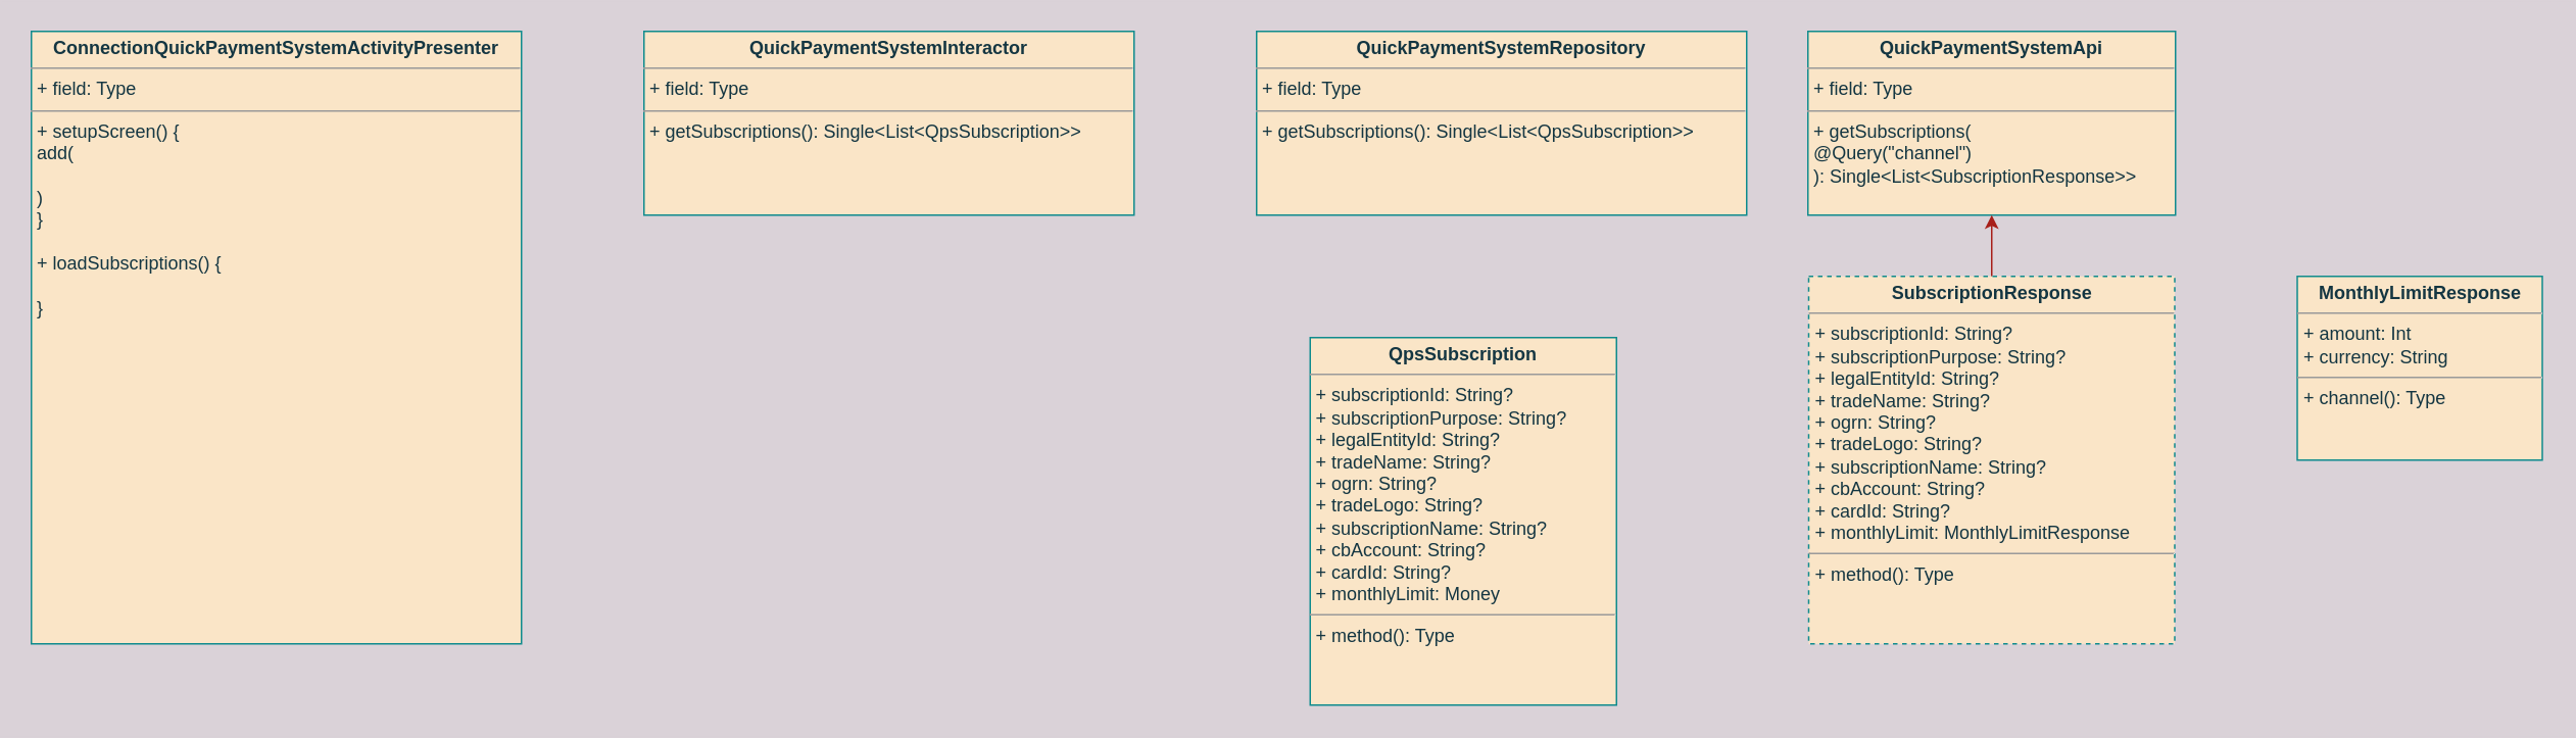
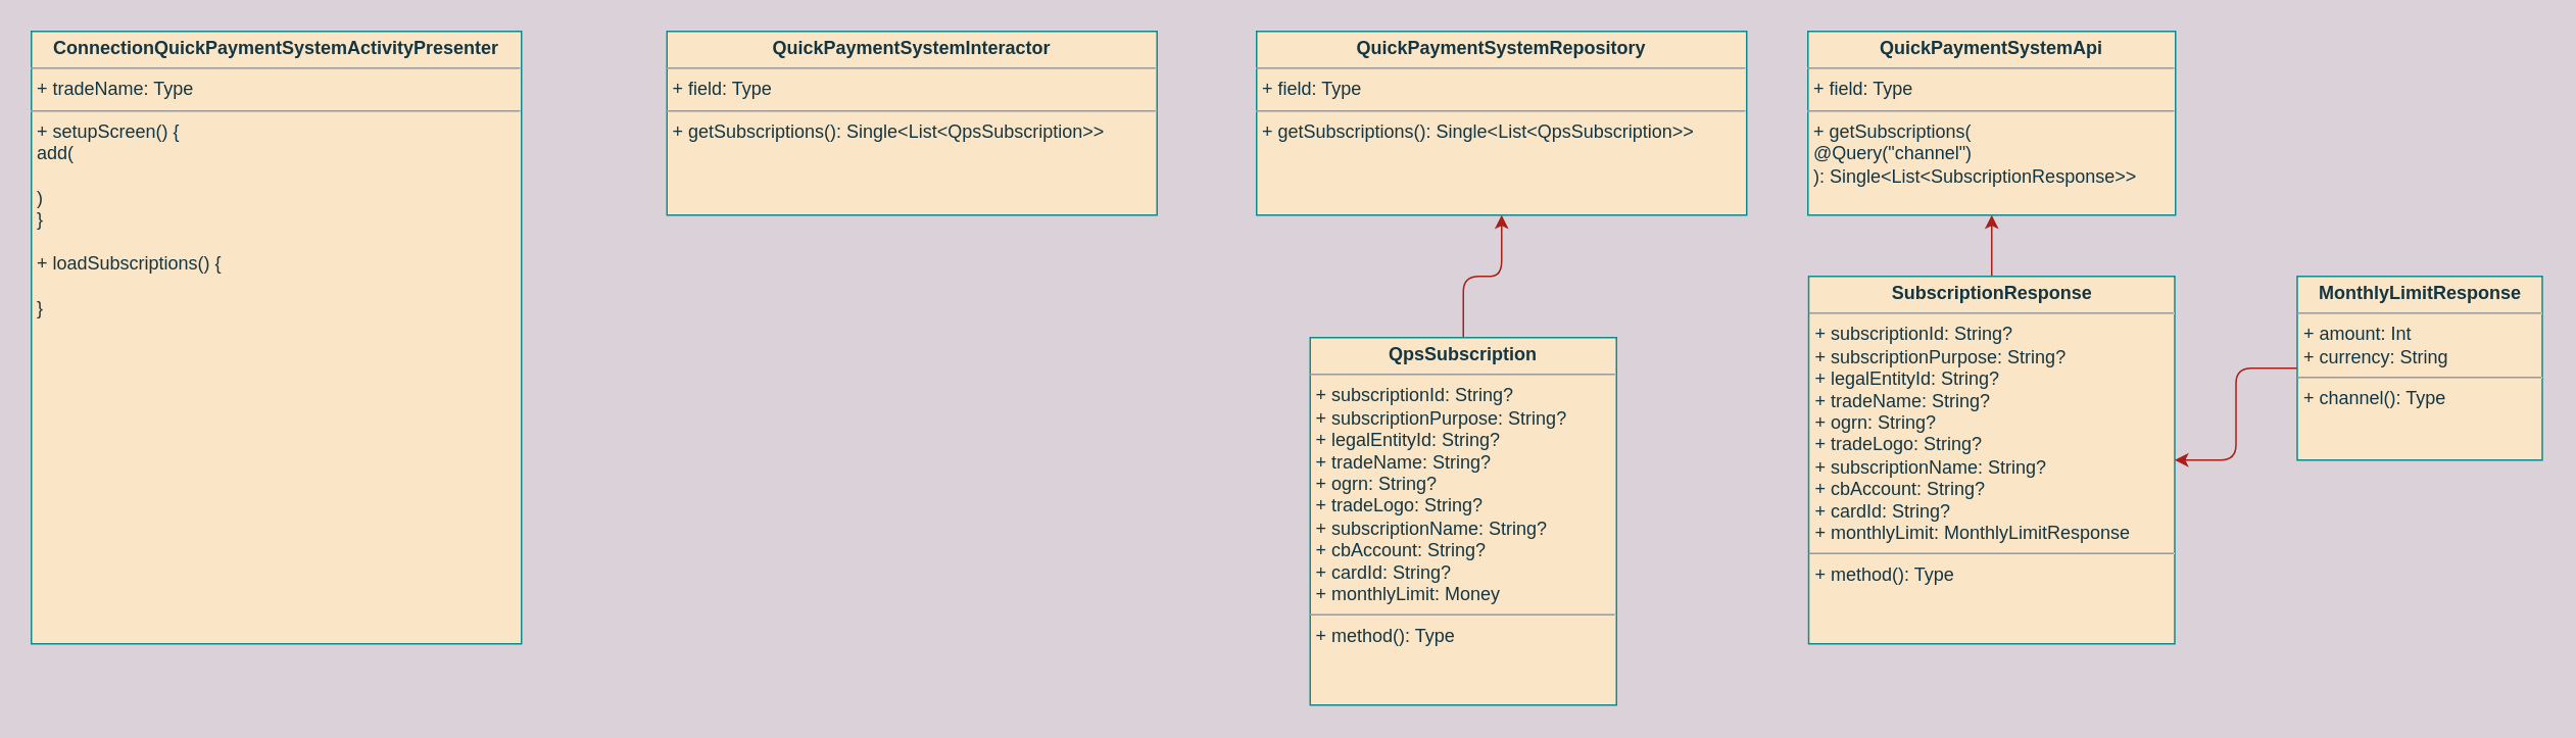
  <mxCell id="0" />
  <mxCell id="1" parent="0" />
- <mxCell id="2" value="&lt;p style=&quot;margin:0px;margin-top:4px;text-align:center;&quot;&gt;&lt;b&gt;ConnectionQuickPaymentSystemActivityPresenter&lt;/b&gt;&lt;/p&gt;&lt;hr size=&quot;1&quot;&gt;&lt;p style=&quot;margin:0px;margin-left:4px;&quot;&gt;+ field: Type&lt;/p&gt;&lt;hr size=&quot;1&quot;&gt;&lt;p style=&quot;margin:0px;margin-left:4px;&quot;&gt;+ setupScreen() {&lt;/p&gt;&lt;p style=&quot;margin:0px;margin-left:4px;&quot;&gt;add(&lt;/p&gt;&lt;p style=&quot;margin:0px;margin-left:4px;&quot;&gt;&lt;br&gt;&lt;/p&gt;&lt;p style=&quot;margin:0px;margin-left:4px;&quot;&gt;)&lt;br&gt;&lt;/p&gt;&lt;p style=&quot;margin:0px;margin-left:4px;&quot;&gt;}&lt;/p&gt;&lt;p style=&quot;margin:0px;margin-left:4px;&quot;&gt;&lt;br&gt;&lt;/p&gt;&lt;p style=&quot;margin:0px;margin-left:4px;&quot;&gt;+ loadSubscriptions() {&lt;/p&gt;&lt;p style=&quot;margin:0px;margin-left:4px;&quot;&gt;&lt;br&gt;&lt;/p&gt;&lt;p style=&quot;margin:0px;margin-left:4px;&quot;&gt;}&lt;br&gt;&lt;/p&gt;" style="verticalAlign=top;align=left;overflow=fill;fontSize=12;fontFamily=Helvetica;html=1;rounded=0;sketch=0;fontColor=#143642;strokeColor=#0F8B8D;fillColor=#FAE5C7;" vertex="1" parent="1"><mxGeometry x="20" y="20" width="320" height="400" as="geometry" /></mxCell>
- <mxCell id="3" value="&lt;p style=&quot;margin:0px;margin-top:4px;text-align:center;&quot;&gt;&lt;b&gt;QuickPaymentSystemInteractor&lt;/b&gt;&lt;/p&gt;&lt;hr size=&quot;1&quot;&gt;&lt;p style=&quot;margin:0px;margin-left:4px;&quot;&gt;+ field: Type&lt;/p&gt;&lt;hr size=&quot;1&quot;&gt;&lt;p style=&quot;margin:0px;margin-left:4px;&quot;&gt;+ getSubscriptions(): Single&amp;lt;List&amp;lt;QpsSubscription&amp;gt;&amp;gt;&lt;br&gt;&lt;/p&gt;" style="verticalAlign=top;align=left;overflow=fill;fontSize=12;fontFamily=Helvetica;html=1;rounded=0;sketch=0;fontColor=#143642;strokeColor=#0F8B8D;fillColor=#FAE5C7;" vertex="1" parent="1"><mxGeometry x="420" y="20" width="320" height="120" as="geometry" /></mxCell>
+ <mxCell id="2" value="&lt;p style=&quot;margin:0px;margin-top:4px;text-align:center;&quot;&gt;&lt;b&gt;ConnectionQuickPaymentSystemActivityPresenter&lt;/b&gt;&lt;/p&gt;&lt;hr size=&quot;1&quot;&gt;&lt;p style=&quot;margin:0px;margin-left:4px;&quot;&gt;+ tradeName: Type&lt;/p&gt;&lt;hr size=&quot;1&quot;&gt;&lt;p style=&quot;margin:0px;margin-left:4px;&quot;&gt;+ setupScreen() {&lt;/p&gt;&lt;p style=&quot;margin:0px;margin-left:4px;&quot;&gt;add(&lt;/p&gt;&lt;p style=&quot;margin:0px;margin-left:4px;&quot;&gt;&lt;br&gt;&lt;/p&gt;&lt;p style=&quot;margin:0px;margin-left:4px;&quot;&gt;)&lt;br&gt;&lt;/p&gt;&lt;p style=&quot;margin:0px;margin-left:4px;&quot;&gt;}&lt;/p&gt;&lt;p style=&quot;margin:0px;margin-left:4px;&quot;&gt;&lt;br&gt;&lt;/p&gt;&lt;p style=&quot;margin:0px;margin-left:4px;&quot;&gt;+ loadSubscriptions() {&lt;/p&gt;&lt;p style=&quot;margin:0px;margin-left:4px;&quot;&gt;&lt;br&gt;&lt;/p&gt;&lt;p style=&quot;margin:0px;margin-left:4px;&quot;&gt;}&lt;br&gt;&lt;/p&gt;" style="verticalAlign=top;align=left;overflow=fill;fontSize=12;fontFamily=Helvetica;html=1;rounded=0;sketch=0;fontColor=#143642;strokeColor=#0F8B8D;fillColor=#FAE5C7;" vertex="1" parent="1"><mxGeometry x="20" y="20" width="320" height="400" as="geometry" /></mxCell>
+ <mxCell id="3" value="&lt;p style=&quot;margin:0px;margin-top:4px;text-align:center;&quot;&gt;&lt;b&gt;QuickPaymentSystemInteractor&lt;/b&gt;&lt;/p&gt;&lt;hr size=&quot;1&quot;&gt;&lt;p style=&quot;margin:0px;margin-left:4px;&quot;&gt;+ field: Type&lt;/p&gt;&lt;hr size=&quot;1&quot;&gt;&lt;p style=&quot;margin:0px;margin-left:4px;&quot;&gt;+ getSubscriptions(): Single&amp;lt;List&amp;lt;QpsSubscription&amp;gt;&amp;gt;&lt;br&gt;&lt;/p&gt;" style="verticalAlign=top;align=left;overflow=fill;fontSize=12;fontFamily=Helvetica;html=1;rounded=0;sketch=0;fontColor=#143642;strokeColor=#0F8B8D;fillColor=#FAE5C7;" vertex="1" parent="1"><mxGeometry x="435" y="20" width="320" height="120" as="geometry" /></mxCell>
  <mxCell id="4" value="&lt;p style=&quot;margin:0px;margin-top:4px;text-align:center;&quot;&gt;&lt;b&gt;QuickPaymentSystemRepository&lt;/b&gt;&lt;/p&gt;&lt;hr size=&quot;1&quot;&gt;&lt;p style=&quot;margin:0px;margin-left:4px;&quot;&gt;+ field: Type&lt;/p&gt;&lt;hr size=&quot;1&quot;&gt;&lt;p style=&quot;margin:0px;margin-left:4px;&quot;&gt;+ getSubscriptions(): Single&amp;lt;List&amp;lt;QpsSubscription&amp;gt;&amp;gt;&lt;br&gt;&lt;/p&gt;" style="verticalAlign=top;align=left;overflow=fill;fontSize=12;fontFamily=Helvetica;html=1;rounded=0;sketch=0;fontColor=#143642;strokeColor=#0F8B8D;fillColor=#FAE5C7;" vertex="1" parent="1"><mxGeometry x="820" y="20" width="320" height="120" as="geometry" /></mxCell>
  <mxCell id="5" value="&lt;p style=&quot;margin:0px;margin-top:4px;text-align:center;&quot;&gt;&lt;b&gt;QuickPaymentSystemApi&lt;/b&gt;&lt;/p&gt;&lt;hr size=&quot;1&quot;&gt;&lt;p style=&quot;margin:0px;margin-left:4px;&quot;&gt;+ field: Type&lt;/p&gt;&lt;hr size=&quot;1&quot;&gt;&lt;p style=&quot;margin:0px;margin-left:4px;&quot;&gt;+ getSubscriptions(&lt;/p&gt;&lt;p style=&quot;margin:0px;margin-left:4px;&quot;&gt;@Query(&quot;channel&quot;)&lt;/p&gt;&lt;p style=&quot;margin:0px;margin-left:4px;&quot;&gt;): Single&amp;lt;List&amp;lt;SubscriptionResponse&amp;gt;&amp;gt;&lt;/p&gt;" style="verticalAlign=top;align=left;overflow=fill;fontSize=12;fontFamily=Helvetica;html=1;rounded=0;sketch=0;fontColor=#143642;strokeColor=#0F8B8D;fillColor=#FAE5C7;" vertex="1" parent="1"><mxGeometry x="1180" y="20" width="240" height="120" as="geometry" /></mxCell>
  <mxCell id="6" value="" style="edgeStyle=orthogonalEdgeStyle;curved=0;rounded=1;sketch=0;orthogonalLoop=1;jettySize=auto;html=1;fontColor=#143642;strokeColor=#A8201A;fillColor=#FAE5C7;" edge="1" parent="1" source="7" target="5"><mxGeometry relative="1" as="geometry" /></mxCell>
- <mxCell id="7" value="&lt;p style=&quot;margin:0px;margin-top:4px;text-align:center;&quot;&gt;&lt;b&gt;SubscriptionResponse&lt;/b&gt;&lt;/p&gt;&lt;hr size=&quot;1&quot;&gt;&lt;p style=&quot;margin:0px;margin-left:4px;&quot;&gt;+ subscriptionId: String?&lt;/p&gt;&lt;p style=&quot;margin:0px;margin-left:4px;&quot;&gt;+ subscriptionPurpose: String?&lt;/p&gt;&lt;p style=&quot;margin:0px;margin-left:4px;&quot;&gt;+ legalEntityId: String?&lt;/p&gt;&lt;p style=&quot;margin:0px;margin-left:4px;&quot;&gt;+ tradeName: String?&lt;/p&gt;&lt;p style=&quot;margin:0px;margin-left:4px;&quot;&gt;+ ogrn: String?&lt;/p&gt;&lt;p style=&quot;margin:0px;margin-left:4px;&quot;&gt;+ tradeLogo: String?&lt;/p&gt;&lt;p style=&quot;margin:0px;margin-left:4px;&quot;&gt;+ subscriptionName: String?&lt;/p&gt;&lt;p style=&quot;margin:0px;margin-left:4px;&quot;&gt;+ cbAccount: String?&lt;/p&gt;&lt;p style=&quot;margin:0px;margin-left:4px;&quot;&gt;+ cardId: String?&lt;/p&gt;&lt;p style=&quot;margin:0px;margin-left:4px;&quot;&gt;+ monthlyLimit: MonthlyLimitResponse&lt;br&gt;&lt;/p&gt;&lt;hr size=&quot;1&quot;&gt;&lt;p style=&quot;margin:0px;margin-left:4px;&quot;&gt;+ method(): Type&lt;/p&gt;" style="verticalAlign=top;align=left;overflow=fill;fontSize=12;fontFamily=Helvetica;html=1;rounded=0;sketch=0;fontColor=#143642;strokeColor=#0F8B8D;fillColor=#FAE5C7;dashed=1;" vertex="1" parent="1"><mxGeometry x="1180.5" y="180" width="239" height="240" as="geometry" /></mxCell>
+ <mxCell id="7" value="&lt;p style=&quot;margin:0px;margin-top:4px;text-align:center;&quot;&gt;&lt;b&gt;SubscriptionResponse&lt;/b&gt;&lt;/p&gt;&lt;hr size=&quot;1&quot;&gt;&lt;p style=&quot;margin:0px;margin-left:4px;&quot;&gt;+ subscriptionId: String?&lt;/p&gt;&lt;p style=&quot;margin:0px;margin-left:4px;&quot;&gt;+ subscriptionPurpose: String?&lt;/p&gt;&lt;p style=&quot;margin:0px;margin-left:4px;&quot;&gt;+ legalEntityId: String?&lt;/p&gt;&lt;p style=&quot;margin:0px;margin-left:4px;&quot;&gt;+ tradeName: String?&lt;/p&gt;&lt;p style=&quot;margin:0px;margin-left:4px;&quot;&gt;+ ogrn: String?&lt;/p&gt;&lt;p style=&quot;margin:0px;margin-left:4px;&quot;&gt;+ tradeLogo: String?&lt;/p&gt;&lt;p style=&quot;margin:0px;margin-left:4px;&quot;&gt;+ subscriptionName: String?&lt;/p&gt;&lt;p style=&quot;margin:0px;margin-left:4px;&quot;&gt;+ cbAccount: String?&lt;/p&gt;&lt;p style=&quot;margin:0px;margin-left:4px;&quot;&gt;+ cardId: String?&lt;/p&gt;&lt;p style=&quot;margin:0px;margin-left:4px;&quot;&gt;+ monthlyLimit: MonthlyLimitResponse&lt;br&gt;&lt;/p&gt;&lt;hr size=&quot;1&quot;&gt;&lt;p style=&quot;margin:0px;margin-left:4px;&quot;&gt;+ method(): Type&lt;/p&gt;" style="verticalAlign=top;align=left;overflow=fill;fontSize=12;fontFamily=Helvetica;html=1;rounded=0;sketch=0;fontColor=#143642;strokeColor=#0F8B8D;fillColor=#FAE5C7;" vertex="1" parent="1"><mxGeometry x="1180.5" y="180" width="239" height="240" as="geometry" /></mxCell>
+ <mxCell id="8" value="" style="edgeStyle=orthogonalEdgeStyle;curved=0;rounded=1;sketch=0;orthogonalLoop=1;jettySize=auto;html=1;fontColor=#143642;strokeColor=#A8201A;fillColor=#FAE5C7;" edge="1" parent="1" source="9" target="7"><mxGeometry relative="1" as="geometry" /></mxCell>
  <mxCell id="9" value="&lt;p style=&quot;margin:0px;margin-top:4px;text-align:center;&quot;&gt;&lt;b&gt;MonthlyLimitResponse&lt;/b&gt;&lt;/p&gt;&lt;hr size=&quot;1&quot;&gt;&lt;p style=&quot;margin:0px;margin-left:4px;&quot;&gt;+ amount: Int&lt;/p&gt;&lt;p style=&quot;margin:0px;margin-left:4px;&quot;&gt;+ currency: String&lt;br&gt;&lt;/p&gt;&lt;hr size=&quot;1&quot;&gt;&lt;p style=&quot;margin:0px;margin-left:4px;&quot;&gt;+ channel(): Type&lt;/p&gt;" style="verticalAlign=top;align=left;overflow=fill;fontSize=12;fontFamily=Helvetica;html=1;rounded=0;sketch=0;fontColor=#143642;strokeColor=#0F8B8D;fillColor=#FAE5C7;" vertex="1" parent="1"><mxGeometry x="1499.5" y="180" width="160" height="120" as="geometry" /></mxCell>
+ <mxCell id="10" value="" style="edgeStyle=orthogonalEdgeStyle;curved=0;rounded=1;sketch=0;orthogonalLoop=1;jettySize=auto;html=1;fontColor=#143642;strokeColor=#A8201A;fillColor=#FAE5C7;" edge="1" parent="1" source="11" target="4"><mxGeometry relative="1" as="geometry" /></mxCell>
  <mxCell id="11" value="&lt;p style=&quot;margin:0px;margin-top:4px;text-align:center;&quot;&gt;&lt;b&gt;QpsSubscription&lt;/b&gt;&lt;/p&gt;&lt;hr size=&quot;1&quot;&gt;&lt;p style=&quot;margin:0px;margin-left:4px;&quot;&gt;+ subscriptionId: String?&lt;/p&gt;&lt;p style=&quot;margin:0px;margin-left:4px;&quot;&gt;+ subscriptionPurpose: String?&lt;/p&gt;&lt;p style=&quot;margin:0px;margin-left:4px;&quot;&gt;+ legalEntityId: String?&lt;/p&gt;&lt;p style=&quot;margin:0px;margin-left:4px;&quot;&gt;+ tradeName: String?&lt;/p&gt;&lt;p style=&quot;margin:0px;margin-left:4px;&quot;&gt;+ ogrn: String?&lt;/p&gt;&lt;p style=&quot;margin:0px;margin-left:4px;&quot;&gt;+ tradeLogo: String?&lt;/p&gt;&lt;p style=&quot;margin:0px;margin-left:4px;&quot;&gt;+ subscriptionName: String?&lt;/p&gt;&lt;p style=&quot;margin:0px;margin-left:4px;&quot;&gt;+ cbAccount: String?&lt;/p&gt;&lt;p style=&quot;margin:0px;margin-left:4px;&quot;&gt;+ cardId: String?&lt;/p&gt;&lt;p style=&quot;margin:0px;margin-left:4px;&quot;&gt;+ monthlyLimit: Money&lt;br&gt;&lt;/p&gt;&lt;hr size=&quot;1&quot;&gt;&lt;p style=&quot;margin:0px;margin-left:4px;&quot;&gt;+ method(): Type&lt;/p&gt;" style="verticalAlign=top;align=left;overflow=fill;fontSize=12;fontFamily=Helvetica;html=1;rounded=0;sketch=0;fontColor=#143642;strokeColor=#0F8B8D;fillColor=#FAE5C7;" vertex="1" parent="1"><mxGeometry x="855" y="220" width="200" height="240" as="geometry" /></mxCell>
